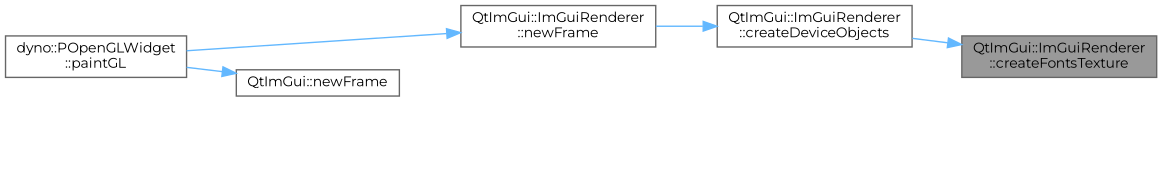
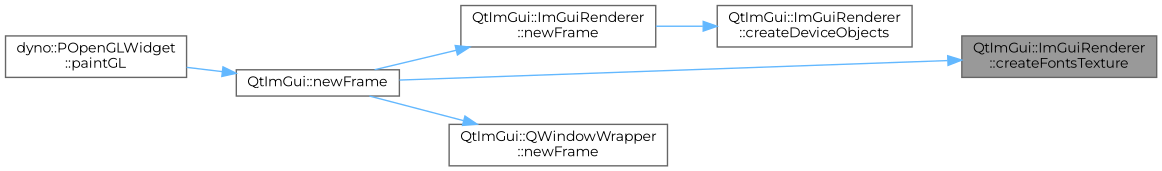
  digraph {
    fontname=Montserrat
    rankdir=RL
    node [color=grey40 fillcolor=white fontname=Montserrat fontsize=10 shape=box style=filled]
    edge [color=steelblue1 dir=back fontname=Montserrat fontsize=10 labelfontname=Helvetica labelfontsize=10 style=solid]
    n1 [color=gray40 fillcolor=grey60 fontcolor=black height=0.2 label="QtImGui::ImGuiRenderer\l::createFontsTexture" width=0.4]
    n2 [height=0.2 label="QtImGui::ImGuiRenderer\l::createDeviceObjects" width=0.4]
    n3 [height=0.2 label="QtImGui::ImGuiRenderer\l::newFrame" width=0.4]
    n4 [height=0.2 label="QtImGui::newFrame" width=0.4]
+   n5 [height=0.2 label="QtImGui::QWindowWrapper\l::newFrame" width=0.4]
    n6 [height=0.2 label="dyno::POpenGLWidget\l::paintGL" width=0.4]
-   n1 -> n2
+   n1 -> n4
    n2 -> n3
-   n3 -> n6
+   n3 -> n4
    n4 -> n6
+   n5 -> n4
  }
